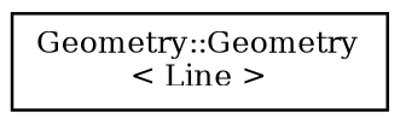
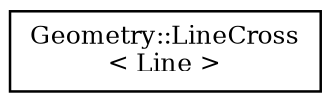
  digraph {
    rankdir=LR
    fontname="DejaVu Serif"
-   n1 [color=black fillcolor=white fontname="DejaVu Serif" fontsize=10 height=0.2 label="Geometry::Geometry\l\< Line \>" shape=record style=filled width=0.4]
+   n1 [color=black fillcolor=white fontname="DejaVu Serif" fontsize=10 height=0.2 label="Geometry::LineCross\l\< Line \>" shape=record style=filled width=0.4]
  }
